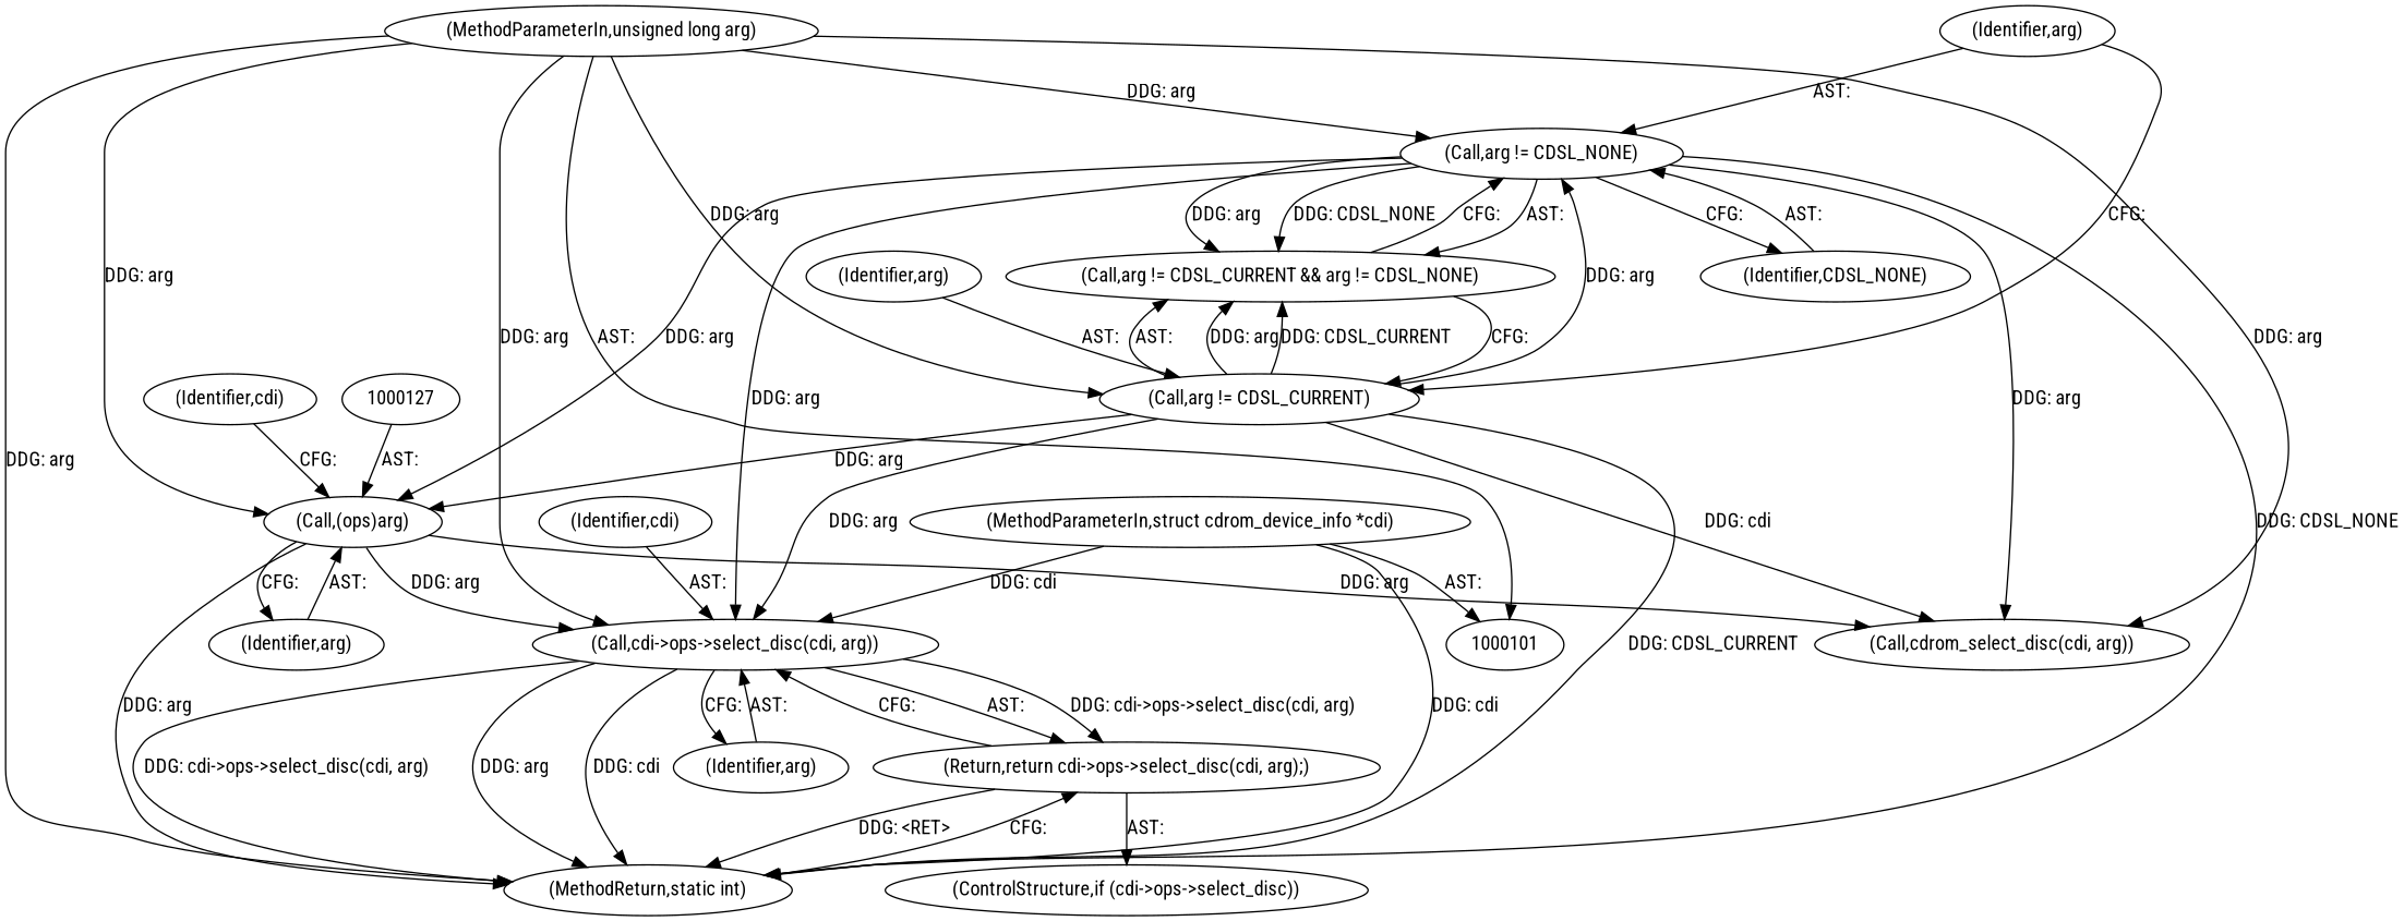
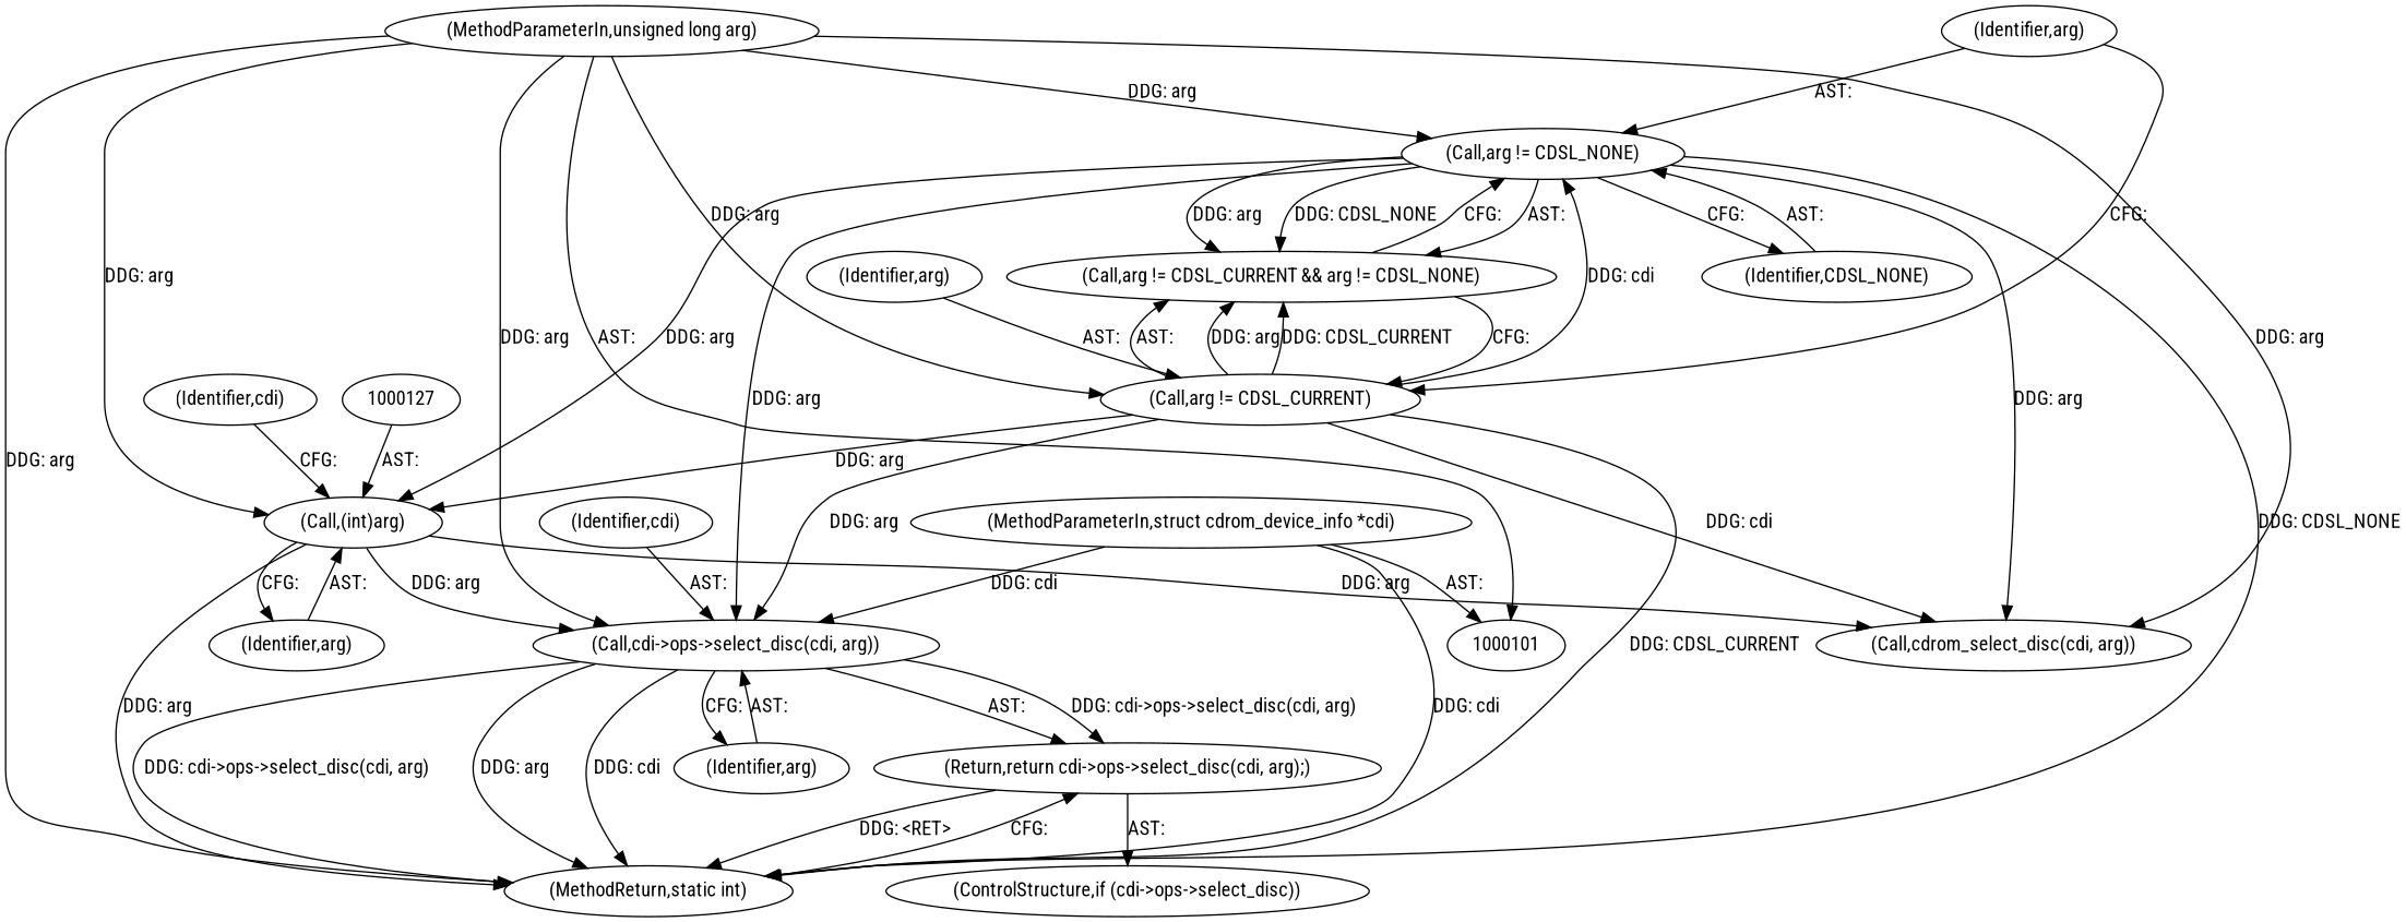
  digraph {
    fontname="Roboto Condensed"
    node [fontname="Roboto Condensed"]
    edge [fontname="Roboto Condensed"]
    n1 [label="(Call,cdi->ops->select_disc(cdi, arg))"]
    n2 [label="(Return,return cdi->ops->select_disc(cdi, arg);)"]
    n3 [label="(MethodReturn,static int)"]
    n4 [label="(Identifier,arg)"]
    n5 [label="(ControlStructure,if (cdi->ops->select_disc))"]
    n6 [label="(MethodParameterIn,struct cdrom_device_info *cdi)"]
    1000101
    n8 [label="(Call,cdrom_select_disc(cdi, arg))"]
    n9 [label="(Call,arg != CDSL_NONE)"]
-   n10 [label="(Call,(ops)arg)"]
+   n10 [label="(Call,(int)arg)"]
    n11 [label="(Call,arg != CDSL_CURRENT && arg != CDSL_NONE)"]
    n12 [label="(Identifier,CDSL_NONE)"]
    n13 [label="(Identifier,arg)"]
    n14 [label="(Call,arg != CDSL_CURRENT)"]
    n15 [label="(MethodParameterIn,unsigned long arg)"]
    n16 [label="(Identifier,cdi)"]
    n17 [label="(Identifier,cdi)"]
    n18 [label="(Identifier,arg)"]
    n19 [label="(Identifier,arg)"]
    1000127
    n1 -> n2 [label="AST: "]
    n1 -> n2 [label="DDG: cdi->ops->select_disc(cdi, arg)"]
    n1 -> n3 [label="DDG: cdi->ops->select_disc(cdi, arg)"]
    n1 -> n3 [label="DDG: arg"]
    n1 -> n3 [label="DDG: cdi"]
    n1 -> n4 [label="CFG: "]
-   n2 -> n1 [label="CFG: "]
    n2 -> n3 [label="DDG: <RET>"]
    n2 -> n5 [label="AST: "]
    n3 -> n2 [label="CFG: "]
    n4 -> n1 [label="AST: "]
    n6 -> n1 [label="DDG: cdi"]
    n6 -> n3 [label="DDG: cdi"]
    n6 -> 1000101 [label="AST: "]
    n9 -> n1 [label="DDG: arg"]
    n9 -> n3 [label="DDG: CDSL_NONE"]
    n9 -> n8 [label="DDG: arg"]
    n9 -> n10 [label="DDG: arg"]
    n9 -> n11 [label="AST: "]
    n9 -> n11 [label="DDG: arg"]
    n9 -> n11 [label="DDG: CDSL_NONE"]
    n9 -> n12 [label="CFG: "]
    n10 -> n1 [label="DDG: arg"]
    n10 -> n3 [label="DDG: arg"]
    n10 -> n8 [label="DDG: arg"]
    n10 -> n13 [label="CFG: "]
    n11 -> n9 [label="CFG: "]
    n11 -> n14 [label="CFG: "]
    n12 -> n9 [label="AST: "]
    n13 -> n10 [label="AST: "]
    n14 -> n1 [label="DDG: arg"]
    n14 -> n3 [label="DDG: CDSL_CURRENT"]
    n14 -> n8 [label="DDG: cdi"]
-   n14 -> n9 [label="DDG: arg"]
+   n14 -> n9 [label="DDG: cdi"]
    n14 -> n10 [label="DDG: arg"]
    n14 -> n11 [label="AST: "]
    n14 -> n11 [label="DDG: arg"]
    n14 -> n11 [label="DDG: CDSL_CURRENT"]
    n15 -> n1 [label="DDG: arg"]
    n15 -> n3 [label="DDG: arg"]
    n15 -> 1000101 [label="AST: "]
    n15 -> n8 [label="DDG: arg"]
    n15 -> n9 [label="DDG: arg"]
    n15 -> n10 [label="DDG: arg"]
    n15 -> n14 [label="DDG: arg"]
    n16 -> n10 [label="CFG: "]
    n17 -> n1 [label="AST: "]
    n18 -> n9 [label="AST: "]
    n18 -> n14 [label="CFG: "]
    n19 -> n14 [label="AST: "]
    1000127 -> n10 [label="AST: "]
  }
